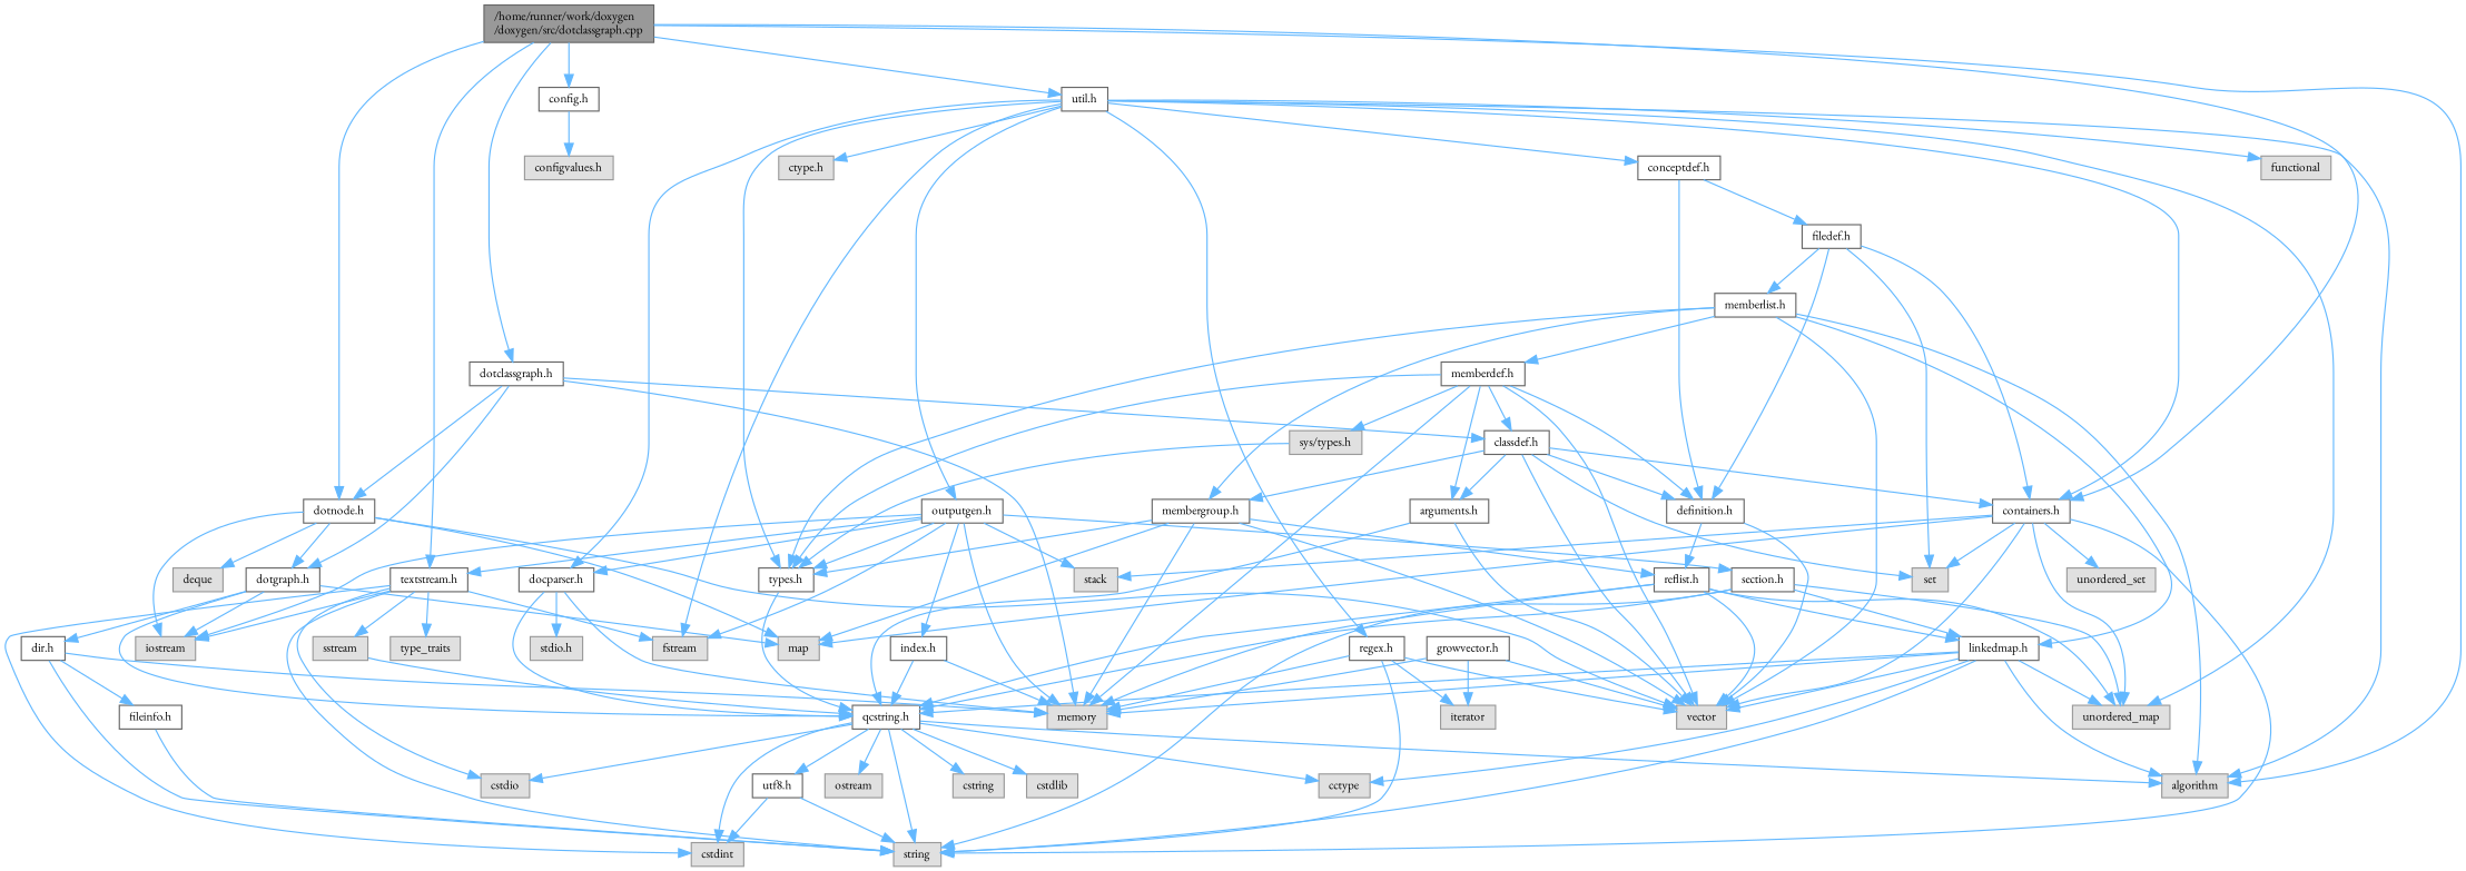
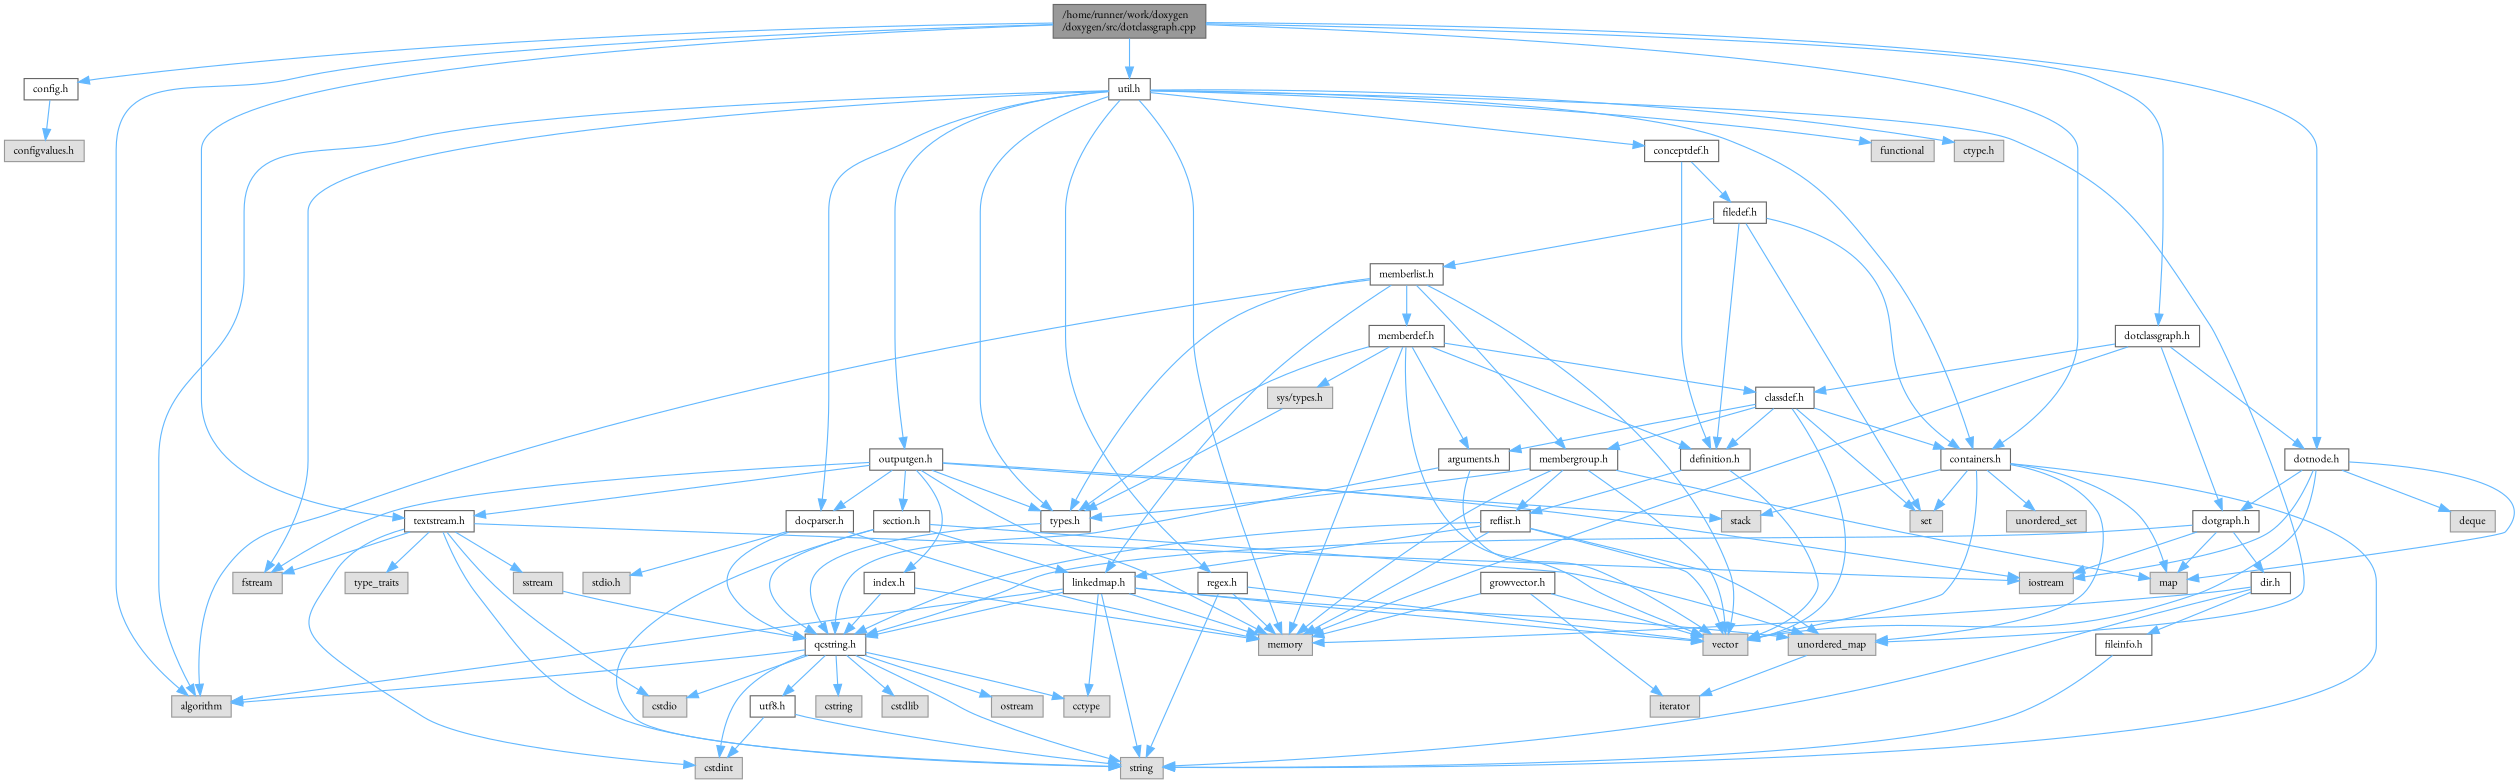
  digraph {
    fontname="EB Garamond"
    node [color=grey40 fillcolor=white fontname="EB Garamond" fontsize=10 shape=box style=filled]
    edge [color=steelblue1 fontname="EB Garamond" fontsize=10 labelfontname=Helvetica labelfontsize=10 style=solid]
    n1 [color=gray40 fillcolor=grey60 fontcolor=black height=0.2 label="/home/runner/work/doxygen\l/doxygen/src/dotclassgraph.cpp" width=0.4]
    n2 [color=grey60 fillcolor="#E0E0E0" height=0.2 label=algorithm width=0.4]
    n3 [height=0.2 label="containers.h" width=0.4]
    n4 [height=0.2 label="dotclassgraph.h" width=0.4]
    n5 [height=0.2 label="dotnode.h" width=0.4]
    n6 [height=0.2 label="textstream.h" width=0.4]
    n7 [height=0.2 label="config.h" width=0.4]
    n8 [height=0.2 label="util.h" width=0.4]
    n9 [color=grey60 fillcolor="#E0E0E0" height=0.2 label=vector width=0.4]
    n10 [color=grey60 fillcolor="#E0E0E0" height=0.2 label=string width=0.4]
    n11 [color=grey60 fillcolor="#E0E0E0" height=0.2 label=set width=0.4]
    n12 [color=grey60 fillcolor="#E0E0E0" height=0.2 label=map width=0.4]
    n13 [color=grey60 fillcolor="#E0E0E0" height=0.2 label=unordered_set width=0.4]
    n14 [color=grey60 fillcolor="#E0E0E0" height=0.2 label=unordered_map width=0.4]
    n15 [color=grey60 fillcolor="#E0E0E0" height=0.2 label=stack width=0.4]
    n16 [color=grey60 fillcolor="#E0E0E0" height=0.2 label=memory width=0.4]
    n17 [height=0.2 label="classdef.h" width=0.4]
    n18 [height=0.2 label="dotgraph.h" width=0.4]
    n19 [color=grey60 fillcolor="#E0E0E0" height=0.2 label=deque width=0.4]
    n20 [color=grey60 fillcolor="#E0E0E0" height=0.2 label=iostream width=0.4]
    n21 [color=grey60 fillcolor="#E0E0E0" height=0.2 label=cstdio width=0.4]
    n22 [color=grey60 fillcolor="#E0E0E0" height=0.2 label=cstdint width=0.4]
    n23 [color=grey60 fillcolor="#E0E0E0" height=0.2 label=sstream width=0.4]
    n24 [color=grey60 fillcolor="#E0E0E0" height=0.2 label=fstream width=0.4]
    n25 [color=grey60 fillcolor="#E0E0E0" height=0.2 label=type_traits width=0.4]
    n26 [color=grey60 fillcolor="#E0E0E0" height=0.2 label="configvalues.h" width=0.4]
    n27 [height=0.2 label="types.h" width=0.4]
    n28 [color=grey60 fillcolor="#E0E0E0" height=0.2 label=functional width=0.4]
    n29 [color=grey60 fillcolor="#E0E0E0" height=0.2 label="ctype.h" width=0.4]
    n30 [height=0.2 label="docparser.h" width=0.4]
    n31 [height=0.2 label="outputgen.h" width=0.4]
    n32 [height=0.2 label="regex.h" width=0.4]
    n33 [height=0.2 label="conceptdef.h" width=0.4]
    n34 [height=0.2 label="definition.h" width=0.4]
    n35 [height=0.2 label="arguments.h" width=0.4]
    n36 [height=0.2 label="membergroup.h" width=0.4]
    n37 [height=0.2 label="qcstring.h" width=0.4]
    n38 [height=0.2 label="dir.h" width=0.4]
    n39 [height=0.2 label="reflist.h" width=0.4]
    n40 [height=0.2 label="linkedmap.h" width=0.4]
    n41 [color=grey60 fillcolor="#E0E0E0" height=0.2 label=cctype width=0.4]
    n42 [color=grey60 fillcolor="#E0E0E0" height=0.2 label=cstring width=0.4]
    n43 [color=grey60 fillcolor="#E0E0E0" height=0.2 label=cstdlib width=0.4]
    n44 [color=grey60 fillcolor="#E0E0E0" height=0.2 label=ostream width=0.4]
    n45 [height=0.2 label="utf8.h" width=0.4]
    n46 [height=0.2 label="fileinfo.h" width=0.4]
    n47 [color=grey60 fillcolor="#E0E0E0" height=0.2 label="stdio.h" width=0.4]
    n48 [height=0.2 label="index.h" width=0.4]
    n49 [height=0.2 label="section.h" width=0.4]
    n50 [color=grey60 fillcolor="#E0E0E0" height=0.2 label=iterator width=0.4]
    n51 [height=0.2 label="filedef.h" width=0.4]
    n52 [height=0.2 label="growvector.h" width=0.4]
    n53 [height=0.2 label="memberlist.h" width=0.4]
    n54 [height=0.2 label="memberdef.h" width=0.4]
    n55 [color=grey60 fillcolor="#E0E0E0" height=0.2 label="sys/types.h" width=0.4]
    n1 -> n2
    n1 -> n3
    n1 -> n4
    n1 -> n5
    n1 -> n6
    n1 -> n7
    n1 -> n8
    n3 -> n9
    n3 -> n10
    n3 -> n11
    n3 -> n12
    n3 -> n13
    n3 -> n14
    n3 -> n15
    n4 -> n5
    n4 -> n16
    n4 -> n17
    n4 -> n18
    n5 -> n9
    n5 -> n12
    n5 -> n18
    n5 -> n19
    n5 -> n20
    n6 -> n10
    n6 -> n20
    n6 -> n21
    n6 -> n22
    n6 -> n23
    n6 -> n24
    n6 -> n25
    n7 -> n26
    n8 -> n2
    n8 -> n3
    n8 -> n14
+   n8 -> n16
    n8 -> n24
    n8 -> n27
    n8 -> n28
    n8 -> n29
    n8 -> n30
    n8 -> n31
    n8 -> n32
    n8 -> n33
    n17 -> n3
    n17 -> n9
    n17 -> n11
    n17 -> n34
    n17 -> n35
    n17 -> n36
    n18 -> n12
    n18 -> n20
    n18 -> n37
    n18 -> n38
    n23 -> n37
    n27 -> n37
    n30 -> n16
    n30 -> n37
    n30 -> n47
    n31 -> n6
    n31 -> n15
    n31 -> n16
    n31 -> n20
    n31 -> n24
    n31 -> n27
    n31 -> n30
    n31 -> n48
    n31 -> n49
    n32 -> n9
    n32 -> n10
    n32 -> n16
-   n32 -> n50
+   n14 -> n50
    n33 -> n34
    n33 -> n51
    n34 -> n9
    n34 -> n39
    n35 -> n9
    n35 -> n37
    n36 -> n9
    n36 -> n12
    n36 -> n16
    n36 -> n27
    n36 -> n39
    n37 -> n2
    n37 -> n10
    n37 -> n21
    n37 -> n22
    n37 -> n41
    n37 -> n42
    n37 -> n43
    n37 -> n44
    n37 -> n45
    n38 -> n10
    n38 -> n16
    n38 -> n46
    n39 -> n9
    n39 -> n14
    n39 -> n16
    n39 -> n37
    n39 -> n40
    n40 -> n2
    n40 -> n9
    n40 -> n10
    n40 -> n14
    n40 -> n16
    n40 -> n37
    n40 -> n41
    n45 -> n10
    n45 -> n22
    n46 -> n10
    n48 -> n16
    n48 -> n37
    n49 -> n10
    n49 -> n14
    n49 -> n37
    n49 -> n40
    n51 -> n3
    n51 -> n11
    n51 -> n34
    n51 -> n53
    n52 -> n9
    n52 -> n16
    n52 -> n50
    n53 -> n2
    n53 -> n9
    n53 -> n27
    n53 -> n36
    n53 -> n40
    n53 -> n54
    n54 -> n9
    n54 -> n16
    n54 -> n17
    n54 -> n27
    n54 -> n34
    n54 -> n35
    n54 -> n55
    n55 -> n27
  }
